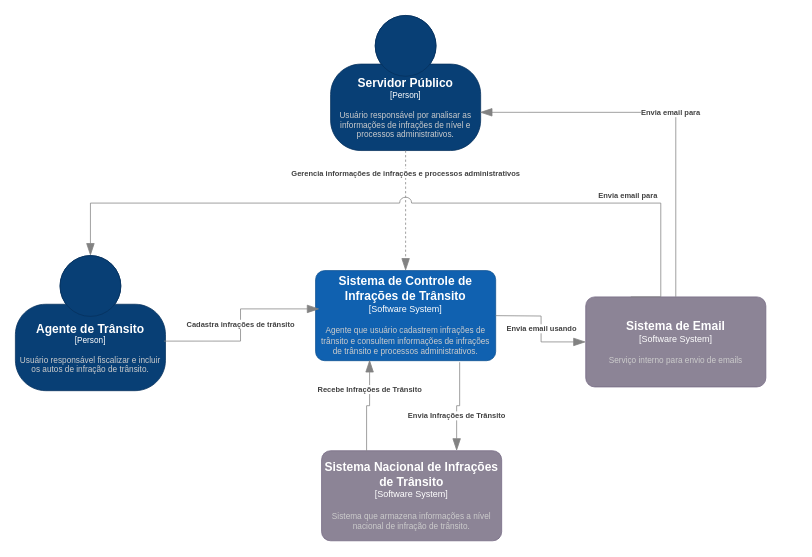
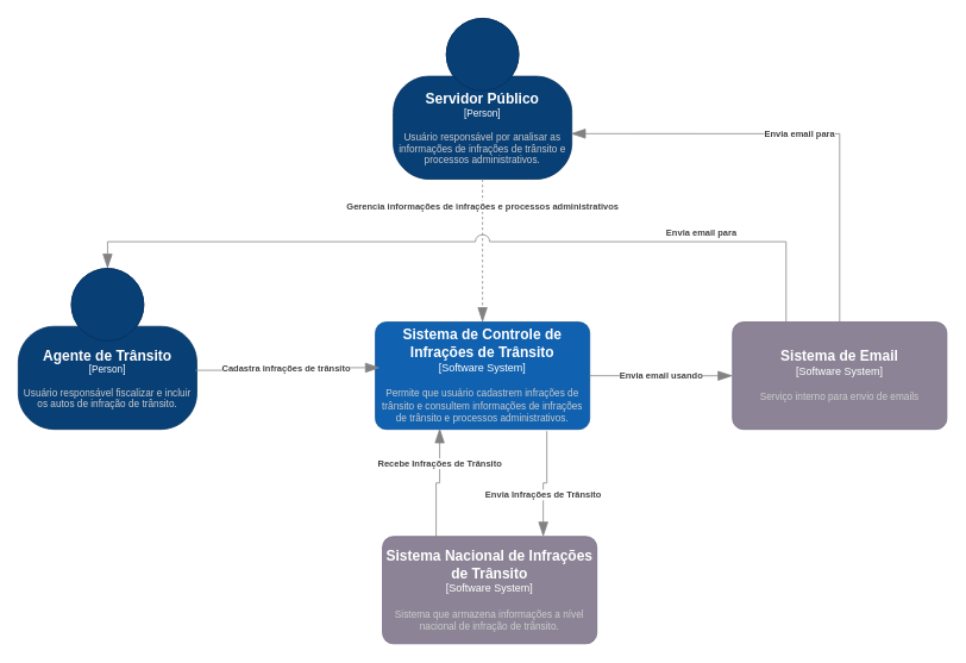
  <mxCell id="0" />
  <mxCell id="1" parent="0" />
- <mxCell id="2" value="&lt;font style=&quot;font-size: 16px&quot;&gt;&lt;b&gt;Servidor Público&lt;/b&gt;&lt;/font&gt;&lt;div&gt;[Person]&lt;/div&gt;&lt;br&gt;&lt;div&gt;&lt;font style=&quot;font-size: 11px&quot;&gt;&lt;font color=&quot;#cccccc&quot;&gt;Usuário responsável por analisar as informações de infrações de nível e processos administrativos.&lt;/font&gt;&lt;/div&gt;" style="html=1;fontSize=11;dashed=0;whiteSpace=wrap;fillColor=#083F75;strokeColor=#06315C;fontColor=#ffffff;shape=mxgraph.c4.person2;align=center;metaEdit=1;points=[[0.5,0,0],[1,0.5,0],[1,0.75,0],[0.75,1,0],[0.5,1,0],[0.25,1,0],[0,0.75,0],[0,0.5,0]];resizable=0;" parent="1" vertex="1"><mxGeometry x="440" y="20" width="200" height="180" as="geometry" /></mxCell>
- <mxCell id="3" value="&lt;font style=&quot;font-size: 16px&quot;&gt;&lt;b&gt;Sistema de Controle de Infrações de Trânsito&lt;/b&gt;&lt;/font&gt;&lt;div&gt;[Software System]&lt;/div&gt;&lt;br&gt;&lt;div&gt;&lt;font style=&quot;font-size: 11px&quot;&gt;&lt;font color=&quot;#cccccc&quot;&gt;Agente que usuário cadastrem infrações de trânsito e consultem informações de infrações de trânsito e processos administrativos.&lt;/font&gt;&lt;/div&gt;" style="rounded=1;whiteSpace=wrap;html=1;labelBackgroundColor=none;fillColor=#1061B0;fontColor=#ffffff;align=center;arcSize=10;strokeColor=#0D5091;metaEdit=1;resizable=0;points=[[0.25,0,0],[0.5,0,0],[0.75,0,0],[1,0.25,0],[1,0.5,0],[1,0.75,0],[0.75,1,0],[0.5,1,0],[0.25,1,0],[0,0.75,0],[0,0.5,0],[0,0.25,0]];" parent="1" vertex="1"><mxGeometry x="420" y="360" width="240" height="120" as="geometry" /></mxCell>
+ <mxCell id="2" value="&lt;font style=&quot;font-size: 16px&quot;&gt;&lt;b&gt;Servidor Público&lt;/b&gt;&lt;/font&gt;&lt;div&gt;[Person]&lt;/div&gt;&lt;br&gt;&lt;div&gt;&lt;font style=&quot;font-size: 11px&quot;&gt;&lt;font color=&quot;#cccccc&quot;&gt;Usuário responsável por analisar as informações de infrações de trânsito e processos administrativos.&lt;/font&gt;&lt;/div&gt;" style="html=1;fontSize=11;dashed=0;whiteSpace=wrap;fillColor=#083F75;strokeColor=#06315C;fontColor=#ffffff;shape=mxgraph.c4.person2;align=center;metaEdit=1;points=[[0.5,0,0],[1,0.5,0],[1,0.75,0],[0.75,1,0],[0.5,1,0],[0.25,1,0],[0,0.75,0],[0,0.5,0]];resizable=0;" parent="1" vertex="1"><mxGeometry x="440" y="20" width="200" height="180" as="geometry" /></mxCell>
+ <mxCell id="3" value="&lt;font style=&quot;font-size: 16px&quot;&gt;&lt;b&gt;Sistema de Controle de Infrações de Trânsito&lt;/b&gt;&lt;/font&gt;&lt;div&gt;[Software System]&lt;/div&gt;&lt;br&gt;&lt;div&gt;&lt;font style=&quot;font-size: 11px&quot;&gt;&lt;font color=&quot;#cccccc&quot;&gt;Permite que usuário cadastrem infrações de trânsito e consultem informações de infrações de trânsito e processos administrativos.&lt;/font&gt;&lt;/div&gt;" style="rounded=1;whiteSpace=wrap;html=1;labelBackgroundColor=none;fillColor=#1061B0;fontColor=#ffffff;align=center;arcSize=10;strokeColor=#0D5091;metaEdit=1;resizable=0;points=[[0.25,0,0],[0.5,0,0],[0.75,0,0],[1,0.25,0],[1,0.5,0],[1,0.75,0],[0.75,1,0],[0.5,1,0],[0.25,1,0],[0,0.75,0],[0,0.5,0],[0,0.25,0]];" parent="1" vertex="1"><mxGeometry x="420" y="360" width="240" height="120" as="geometry" /></mxCell>
  <mxCell id="4" value="&lt;font style=&quot;font-size: 16px&quot;&gt;&lt;b&gt;Sistema Nacional de Infrações de Trânsito&lt;/b&gt;&lt;/font&gt;&lt;div&gt;[Software System]&lt;/div&gt;&lt;br&gt;&lt;div&gt;&lt;font style=&quot;font-size: 11px&quot;&gt;&lt;font color=&quot;#cccccc&quot;&gt;Sistema que armazena informações a nível nacional de infração de trânsito.&lt;/font&gt;&lt;/div&gt;" style="rounded=1;whiteSpace=wrap;html=1;labelBackgroundColor=none;fillColor=#8C8496;fontColor=#ffffff;align=center;arcSize=10;strokeColor=#736782;metaEdit=1;resizable=0;points=[[0.25,0,0],[0.5,0,0],[0.75,0,0],[1,0.25,0],[1,0.5,0],[1,0.75,0],[0.75,1,0],[0.5,1,0],[0.25,1,0],[0,0.75,0],[0,0.5,0],[0,0.25,0]];" parent="1" vertex="1"><mxGeometry x="428" y="600" width="240" height="120" as="geometry" /></mxCell>
- <mxCell id="5" value="&lt;font style=&quot;font-size: 16px&quot;&gt;&lt;b&gt;Agente de Trânsito&lt;/b&gt;&lt;/font&gt;&lt;div&gt;[Person]&lt;/div&gt;&lt;br&gt;&lt;div&gt;&lt;font style=&quot;font-size: 11px&quot;&gt;&lt;font color=&quot;#cccccc&quot;&gt;Usuário responsável fiscalizar e incluir os autos de infração de trânsito.&lt;/font&gt;&lt;/div&gt;" style="html=1;fontSize=11;dashed=0;whiteSpace=wrap;fillColor=#083F75;strokeColor=#06315C;fontColor=#ffffff;shape=mxgraph.c4.person2;align=center;metaEdit=1;points=[[0.5,0,0],[1,0.5,0],[1,0.75,0],[0.75,1,0],[0.5,1,0],[0.25,1,0],[0,0.75,0],[0,0.5,0]];resizable=0;" parent="1" vertex="1"><mxGeometry x="20" y="340" width="200" height="180" as="geometry" /></mxCell>
+ <mxCell id="5" value="&lt;font style=&quot;font-size: 16px&quot;&gt;&lt;b&gt;Agente de Trânsito&lt;/b&gt;&lt;/font&gt;&lt;div&gt;[Person]&lt;/div&gt;&lt;br&gt;&lt;div&gt;&lt;font style=&quot;font-size: 11px&quot;&gt;&lt;font color=&quot;#cccccc&quot;&gt;Usuário responsável fiscalizar e incluir os autos de infração de trânsito.&lt;/font&gt;&lt;/div&gt;" style="html=1;fontSize=11;dashed=0;whiteSpace=wrap;fillColor=#083F75;strokeColor=#06315C;fontColor=#ffffff;shape=mxgraph.c4.person2;align=center;metaEdit=1;points=[[0.5,0,0],[1,0.5,0],[1,0.75,0],[0.75,1,0],[0.5,1,0],[0.25,1,0],[0,0.75,0],[0,0.5,0]];resizable=0;" parent="1" vertex="1"><mxGeometry x="20" y="300" width="200" height="180" as="geometry" /></mxCell>
  <mxCell id="6" value="&lt;div style=&quot;text-align: left&quot;&gt;&lt;div style=&quot;text-align: center&quot;&gt;&lt;b&gt;Cadastra infrações de trânsito&lt;/b&gt;&lt;/div&gt;" style="endArrow=blockThin;html=1;fontSize=10;fontColor=#404040;strokeWidth=1;endFill=1;strokeColor=#828282;elbow=vertical;metaEdit=1;endSize=14;startSize=14;jumpStyle=arc;jumpSize=16;rounded=0;edgeStyle=orthogonalEdgeStyle;exitX=0.99;exitY=0.633;exitDx=0;exitDy=0;exitPerimeter=0;entryX=0.021;entryY=0.425;entryDx=0;entryDy=0;entryPerimeter=0;" parent="1" source="5" target="3" edge="1"><mxGeometry width="240" relative="1" as="geometry"><mxPoint x="350" y="650" as="sourcePoint" /><mxPoint x="590" y="650" as="targetPoint" /></mxGeometry></mxCell>
  <mxCell id="7" value="&lt;div style=&quot;text-align: left&quot;&gt;&lt;div style=&quot;text-align: center&quot;&gt;&lt;b&gt;Gerencia informações de infrações e processos administrativos&lt;/b&gt;&lt;/div&gt;" style="endArrow=blockThin;html=1;fontSize=10;fontColor=#404040;strokeWidth=1;endFill=1;strokeColor=#828282;elbow=vertical;metaEdit=1;endSize=14;startSize=14;jumpStyle=arc;jumpSize=16;rounded=0;edgeStyle=orthogonalEdgeStyle;exitX=0.5;exitY=1;exitDx=0;exitDy=0;exitPerimeter=0;entryX=0.5;entryY=0;entryDx=0;entryDy=0;entryPerimeter=0;dashed=1;" parent="1" source="2" target="3" edge="1"><mxGeometry x="-0.625" width="240" relative="1" as="geometry"><mxPoint x="450" y="630" as="sourcePoint" /><mxPoint x="690" y="630" as="targetPoint" /><mxPoint as="offset" /></mxGeometry></mxCell>
  <mxCell id="8" value="&lt;div style=&quot;text-align: left&quot;&gt;&lt;div style=&quot;text-align: center&quot;&gt;&lt;b&gt;Envia Infrações de Trânsito&lt;/b&gt;&lt;/div&gt;" style="endArrow=blockThin;html=1;fontSize=10;fontColor=#404040;strokeWidth=1;endFill=1;strokeColor=#828282;elbow=vertical;metaEdit=1;endSize=14;startSize=14;jumpStyle=arc;jumpSize=16;rounded=0;edgeStyle=orthogonalEdgeStyle;exitX=0.8;exitY=1.017;exitDx=0;exitDy=0;exitPerimeter=0;entryX=0.75;entryY=0;entryDx=0;entryDy=0;entryPerimeter=0;" parent="1" source="3" target="4" edge="1"><mxGeometry x="0.225" width="240" relative="1" as="geometry"><mxPoint x="530" y="640" as="sourcePoint" /><mxPoint x="770" y="640" as="targetPoint" /><mxPoint as="offset" /></mxGeometry></mxCell>
  <mxCell id="9" value="&lt;div style=&quot;text-align: left&quot;&gt;&lt;div style=&quot;text-align: center&quot;&gt;&lt;b&gt;Recebe Infrações de Trânsito&lt;/b&gt;&lt;/div&gt;" style="endArrow=blockThin;html=1;fontSize=10;fontColor=#404040;strokeWidth=1;endFill=1;strokeColor=#828282;elbow=vertical;metaEdit=1;endSize=14;startSize=14;jumpStyle=arc;jumpSize=16;rounded=0;edgeStyle=orthogonalEdgeStyle;entryX=0.3;entryY=0.992;entryDx=0;entryDy=0;entryPerimeter=0;exitX=0.25;exitY=0;exitDx=0;exitDy=0;exitPerimeter=0;" parent="1" source="4" target="3" edge="1"><mxGeometry x="0.379" width="240" relative="1" as="geometry"><mxPoint x="230" y="810" as="sourcePoint" /><mxPoint x="470" y="810" as="targetPoint" /><mxPoint as="offset" /></mxGeometry></mxCell>
- <mxCell id="10" value="&lt;font style=&quot;font-size: 16px&quot;&gt;&lt;b&gt;Sistema de Email&lt;/b&gt;&lt;/font&gt;&lt;div&gt;[Software System]&lt;/div&gt;&lt;br&gt;&lt;div&gt;&lt;font style=&quot;font-size: 11px&quot;&gt;&lt;font color=&quot;#cccccc&quot;&gt;Serviço interno para envio de emails&lt;/font&gt;&lt;/div&gt;" style="rounded=1;whiteSpace=wrap;html=1;labelBackgroundColor=none;fillColor=#8C8496;fontColor=#ffffff;align=center;arcSize=10;strokeColor=#736782;metaEdit=1;resizable=0;points=[[0.25,0,0],[0.5,0,0],[0.75,0,0],[1,0.25,0],[1,0.5,0],[1,0.75,0],[0.75,1,0],[0.5,1,0],[0.25,1,0],[0,0.75,0],[0,0.5,0],[0,0.25,0]];" parent="1" vertex="1"><mxGeometry x="780" y="395" width="240" height="120" as="geometry" /></mxCell>
+ <mxCell id="10" value="&lt;font style=&quot;font-size: 16px&quot;&gt;&lt;b&gt;Sistema de Email&lt;/b&gt;&lt;/font&gt;&lt;div&gt;[Software System]&lt;/div&gt;&lt;br&gt;&lt;div&gt;&lt;font style=&quot;font-size: 11px&quot;&gt;&lt;font color=&quot;#cccccc&quot;&gt;Serviço interno para envio de emails&lt;/font&gt;&lt;/div&gt;" style="rounded=1;whiteSpace=wrap;html=1;labelBackgroundColor=none;fillColor=#8C8496;fontColor=#ffffff;align=center;arcSize=10;strokeColor=#736782;metaEdit=1;resizable=0;points=[[0.25,0,0],[0.5,0,0],[0.75,0,0],[1,0.25,0],[1,0.5,0],[1,0.75,0],[0.75,1,0],[0.5,1,0],[0.25,1,0],[0,0.75,0],[0,0.5,0],[0,0.25,0]];" parent="1" vertex="1"><mxGeometry x="820" y="360" width="240" height="120" as="geometry" /></mxCell>
  <mxCell id="11" value="&lt;div style=&quot;text-align: left&quot;&gt;&lt;div style=&quot;text-align: center&quot;&gt;&lt;b&gt;Envia email usando&lt;/b&gt;&lt;/div&gt;" style="endArrow=blockThin;html=1;fontSize=10;fontColor=#404040;strokeWidth=1;endFill=1;strokeColor=#828282;elbow=vertical;metaEdit=1;endSize=14;startSize=14;jumpStyle=arc;jumpSize=16;rounded=0;edgeStyle=orthogonalEdgeStyle;entryX=0;entryY=0.5;entryDx=0;entryDy=0;entryPerimeter=0;" parent="1" target="10" edge="1"><mxGeometry width="240" relative="1" as="geometry"><mxPoint x="660" y="420" as="sourcePoint" /><mxPoint x="160" y="600" as="targetPoint" /></mxGeometry></mxCell>
  <mxCell id="12" value="&lt;div style=&quot;text-align: left&quot;&gt;&lt;div style=&quot;text-align: center&quot;&gt;&lt;b&gt;Envia email para&lt;/b&gt;&lt;/div&gt;" style="endArrow=blockThin;html=1;fontSize=10;fontColor=#404040;strokeWidth=1;endFill=1;strokeColor=#828282;elbow=vertical;metaEdit=1;endSize=14;startSize=14;jumpStyle=arc;jumpSize=16;rounded=0;edgeStyle=orthogonalEdgeStyle;exitX=0.25;exitY=0;exitDx=0;exitDy=0;exitPerimeter=0;entryX=0.5;entryY=0;entryDx=0;entryDy=0;entryPerimeter=0;" parent="1" source="10" target="5" edge="1"><mxGeometry x="-0.579" y="-10" width="240" relative="1" as="geometry"><mxPoint x="-50" y="680" as="sourcePoint" /><mxPoint x="330" y="520" as="targetPoint" /><Array as="points"><mxPoint x="880" y="270" /><mxPoint x="120" y="270" /></Array><mxPoint as="offset" /></mxGeometry></mxCell>
  <mxCell id="13" value="&lt;div style=&quot;text-align: left&quot;&gt;&lt;div style=&quot;text-align: center&quot;&gt;&lt;b&gt;Envia email para&lt;/b&gt;&lt;/div&gt;" style="endArrow=blockThin;html=1;fontSize=10;fontColor=#404040;strokeWidth=1;endFill=1;strokeColor=#828282;elbow=vertical;metaEdit=1;endSize=14;startSize=14;jumpStyle=arc;jumpSize=16;rounded=0;edgeStyle=orthogonalEdgeStyle;entryX=0.995;entryY=0.717;entryDx=0;entryDy=0;entryPerimeter=0;exitX=0.5;exitY=0;exitDx=0;exitDy=0;exitPerimeter=0;" parent="1" source="10" target="2" edge="1"><mxGeometry width="240" relative="1" as="geometry"><mxPoint x="-40" y="690" as="sourcePoint" /><mxPoint x="200" y="690" as="targetPoint" /></mxGeometry></mxCell>
